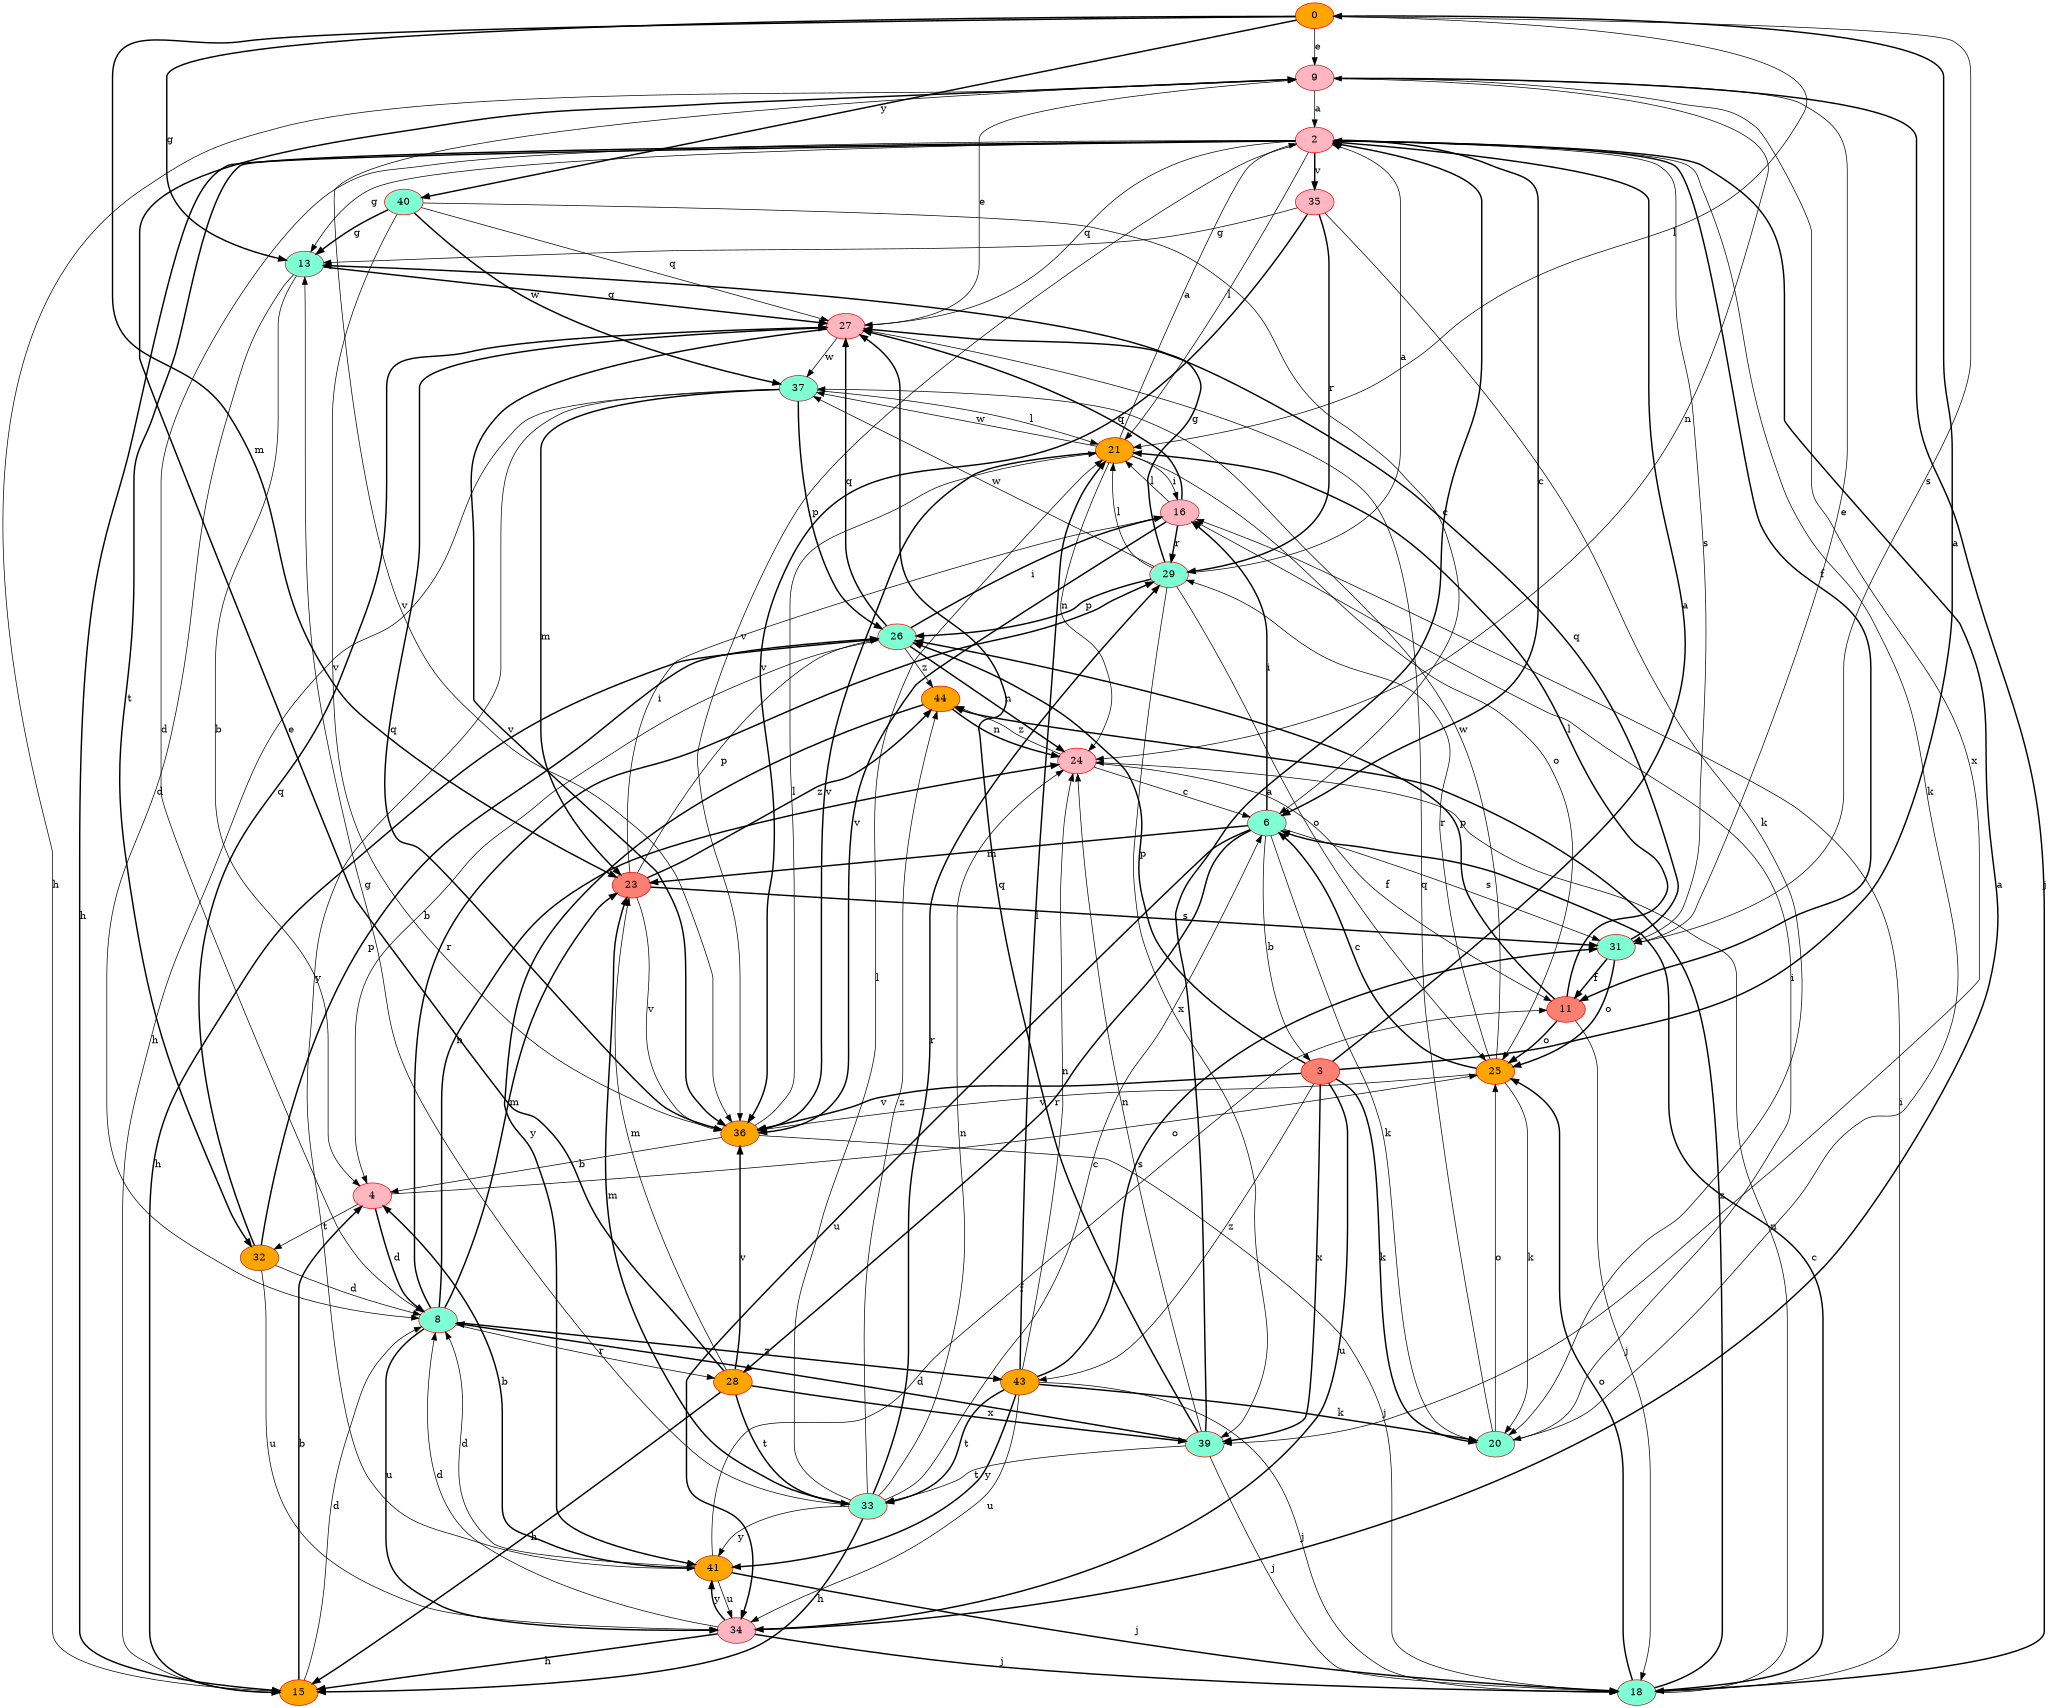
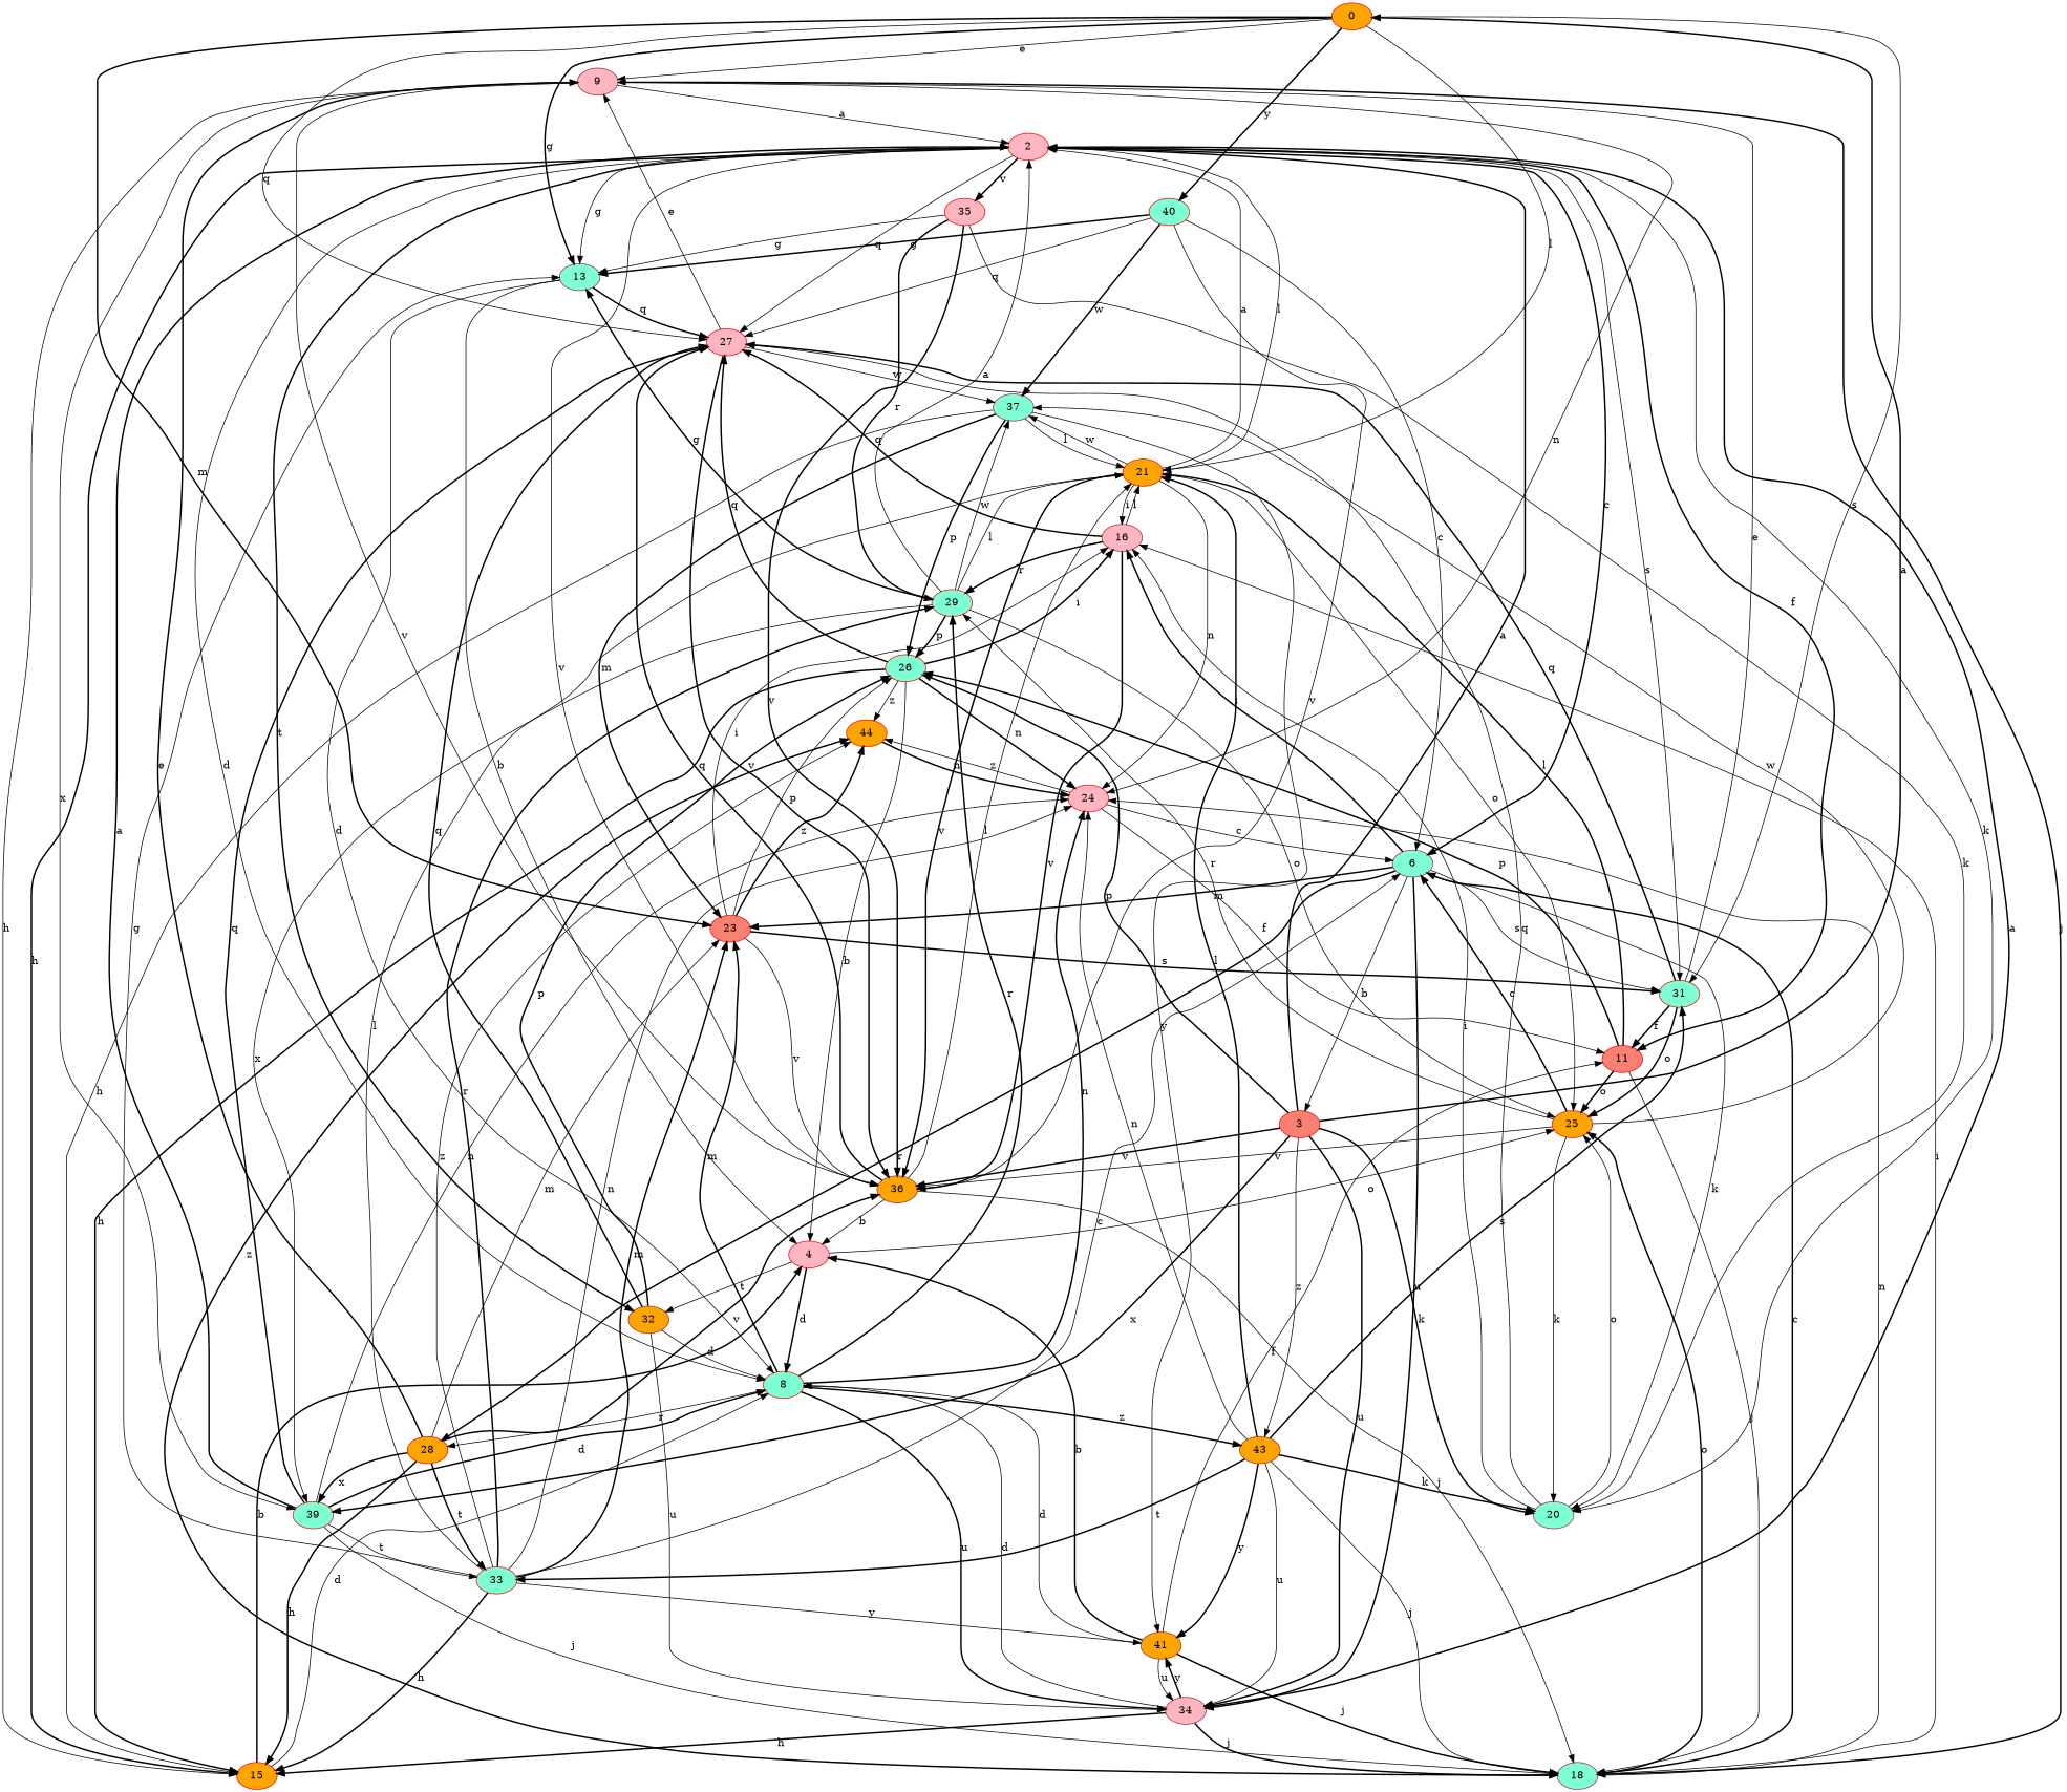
  strict digraph {
    node [color=red fillcolor=aquamarine style=filled]
    edge [style=solid]
    0 [fillcolor=orange]
    9 [color=brown fillcolor=lightpink]
    13 [color=brown]
    21 [fillcolor=orange]
    23 [fillcolor=salmon]
    27 [fillcolor=lightpink]
    31
    40
    2 [fillcolor=lightpink]
    15 [fillcolor=orange]
    36 [color=brown fillcolor=orange]
    39
    24 [fillcolor=lightpink]
    18 [color=brown]
    8
    4 [fillcolor=lightpink]
    25 [fillcolor=orange]
    16 [color=brown fillcolor=lightpink]
    37 [color=brown]
    26
    44 [fillcolor=orange]
    11 [fillcolor=salmon]
    6 [color=brown]
    20 [color=brown]
    32 [color=brown fillcolor=orange]
    35 [fillcolor=lightpink]
    3 [fillcolor=salmon]
    34 [color=brown fillcolor=lightpink]
    28 [fillcolor=orange]
    43 [color=brown fillcolor=orange]
    29
    41 [color=brown fillcolor=orange]
    33
    0 -> 9 [label=e]
    0 -> 13 [label=g style=bold]
    0 -> 21 [label=l]
    0 -> 23 [label=m style=bold]
+   0 -> 27 [label=q]
    0 -> 31 [label=s]
    0 -> 40 [label=y style=bold]
    9 -> 2 [label=a]
    9 -> 15 [label=h]
    9 -> 36 [label=v]
    9 -> 39 [label=x]
    9 -> 24 [label=n]
    9 -> 18 [label=j style=bold]
    13 -> 27 [label=q style=bold]
    13 -> 8 [label=d]
    13 -> 4 [label=b]
    21 -> 2 [label=a]
    21 -> 36 [label=v style=bold]
    21 -> 24 [label=n]
    21 -> 25 [label=o]
    21 -> 16 [label=i]
    21 -> 37 [label=w]
    23 -> 31 [label=s style=bold]
    23 -> 36 [label=v]
    23 -> 16 [label=i]
    23 -> 26 [label=p]
    23 -> 44 [label=z style=bold]
    27 -> 9 [label=e]
    27 -> 36 [label=v style=bold]
    27 -> 37 [label=w]
    31 -> 9 [label=e]
    31 -> 27 [label=q style=bold]
    31 -> 25 [label=o style=bold]
    31 -> 11 [label=f style=bold]
    40 -> 13 [label=g style=bold]
    40 -> 27 [label=q]
    40 -> 36 [label=v]
    40 -> 37 [label=w style=bold]
    40 -> 6 [label=c]
    2 -> 13 [label=g]
    2 -> 21 [label=l]
    2 -> 27 [label=q]
    2 -> 31 [label=s]
    2 -> 15 [label=h style=bold]
    2 -> 36 [label=v]
    2 -> 8 [label=d]
    2 -> 11 [label=f style=bold]
    2 -> 6 [label=c style=bold]
    2 -> 20 [label=k]
    2 -> 32 [label=t style=bold]
    2 -> 35 [label=v style=bold]
    15 -> 8 [label=d]
    15 -> 4 [label=b style=bold]
    36 -> 21 [label=l]
    36 -> 27 [label=q style=bold]
    36 -> 18 [label=j]
    36 -> 4 [label=b]
    39 -> 27 [label=q style=bold]
    39 -> 2 [label=a style=bold]
    39 -> 24 [label=n]
    39 -> 18 [label=j]
    39 -> 8 [label=d style=bold]
    39 -> 33 [label=t]
    24 -> 44 [label=z]
    24 -> 11 [label=f]
    24 -> 6 [label=c]
    18 -> 24 [label=n]
    18 -> 25 [label=o style=bold]
    18 -> 16 [label=i]
    18 -> 44 [label=z style=bold]
    18 -> 6 [label=c style=bold]
    8 -> 23 [label=m style=bold]
    8 -> 24 [label=n style=bold]
    8 -> 34 [label=u style=bold]
    8 -> 28 [label=r]
    8 -> 43 [label=z style=bold]
    8 -> 29 [label=r style=bold]
    4 -> 8 [label=d style=bold]
    4 -> 25 [label=o]
    4 -> 32 [label=t]
    25 -> 36 [label=v]
    25 -> 37 [label=w]
    25 -> 6 [label=c style=bold]
    25 -> 20 [label=k]
    25 -> 29 [label=r]
    16 -> 21 [label=l]
    16 -> 27 [label=q style=bold]
    16 -> 36 [label=v style=bold]
    16 -> 29 [label=r style=bold]
    37 -> 21 [label=l]
    37 -> 23 [label=m style=bold]
    37 -> 15 [label=h]
    37 -> 26 [label=p style=bold]
    37 -> 41 [label=y]
    26 -> 27 [label=q style=bold]
    26 -> 15 [label=h style=bold]
    26 -> 24 [label=n style=bold]
    26 -> 4 [label=b]
    26 -> 16 [label=i style=bold]
    26 -> 44 [label=z]
    44 -> 24 [label=n style=bold]
-   44 -> 41 [label=y style=bold]
    11 -> 21 [label=l style=bold]
    11 -> 18 [label=j]
    11 -> 25 [label=o style=bold]
    11 -> 26 [label=p style=bold]
    6 -> 23 [label=m style=bold]
    6 -> 31 [label=s]
    6 -> 16 [label=i style=bold]
    6 -> 20 [label=k]
    6 -> 3 [label=b]
    6 -> 34 [label=u style=bold]
    6 -> 28 [label=r style=bold]
    20 -> 27 [label=q]
    20 -> 25 [label=o]
    20 -> 16 [label=i]
    32 -> 27 [label=q style=bold]
    32 -> 8 [label=d]
    32 -> 26 [label=p style=bold]
    32 -> 34 [label=u]
    35 -> 13 [label=g]
    35 -> 36 [label=v style=bold]
    35 -> 20 [label=k]
    35 -> 29 [label=r style=bold]
    3 -> 0 [label=a style=bold]
    3 -> 2 [label=a style=bold]
    3 -> 36 [label=v style=bold]
    3 -> 39 [label=x style=bold]
    3 -> 26 [label=p style=bold]
    3 -> 20 [label=k style=bold]
    3 -> 34 [label=u style=bold]
    3 -> 43 [label=z]
    34 -> 2 [label=a style=bold]
    34 -> 15 [label=h style=bold]
    34 -> 18 [label=j style=bold]
    34 -> 8 [label=d]
    34 -> 41 [label=y style=bold]
    28 -> 9 [label=e style=bold]
    28 -> 23 [label=m]
    28 -> 15 [label=h style=bold]
    28 -> 36 [label=v style=bold]
    28 -> 39 [label=x style=bold]
    28 -> 33 [label=t style=bold]
    43 -> 21 [label=l style=bold]
    43 -> 31 [label=s style=bold]
    43 -> 24 [label=n]
    43 -> 18 [label=j]
    43 -> 20 [label=k style=bold]
    43 -> 34 [label=u]
    43 -> 41 [label=y style=bold]
    43 -> 33 [label=t style=bold]
    29 -> 13 [label=g style=bold]
    29 -> 21 [label=l]
    29 -> 2 [label=a]
    29 -> 39 [label=x]
    29 -> 25 [label=o]
    29 -> 37 [label=w]
    29 -> 26 [label=p style=bold]
    41 -> 18 [label=j style=bold]
    41 -> 8 [label=d]
    41 -> 4 [label=b style=bold]
    41 -> 11 [label=f]
    41 -> 34 [label=u]
    33 -> 13 [label=g]
    33 -> 21 [label=l]
    33 -> 23 [label=m style=bold]
    33 -> 15 [label=h style=bold]
    33 -> 24 [label=n]
    33 -> 44 [label=z]
    33 -> 6 [label=c]
    33 -> 29 [label=r style=bold]
    33 -> 41 [label=y]
  }
